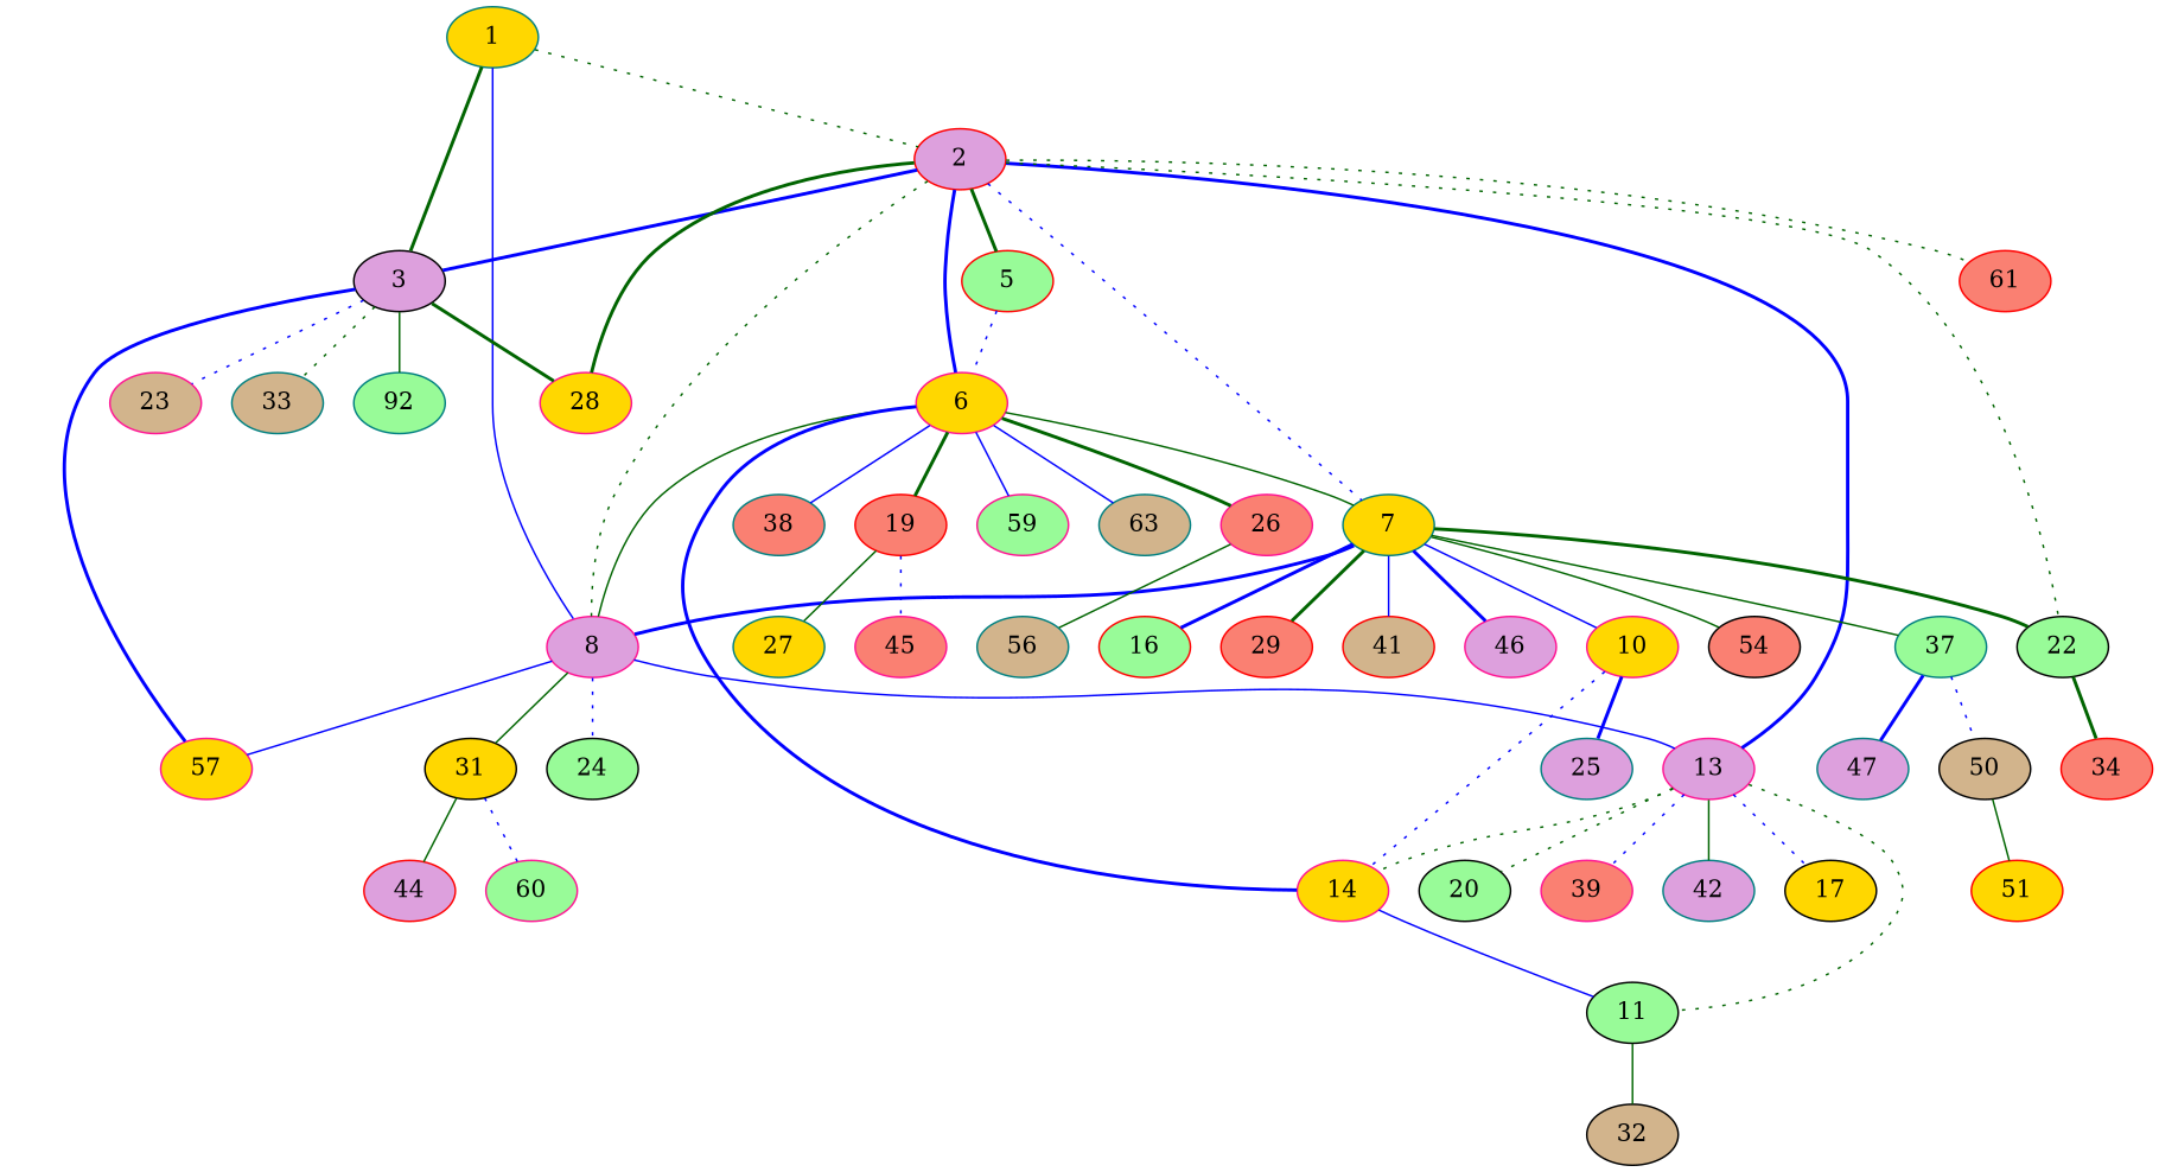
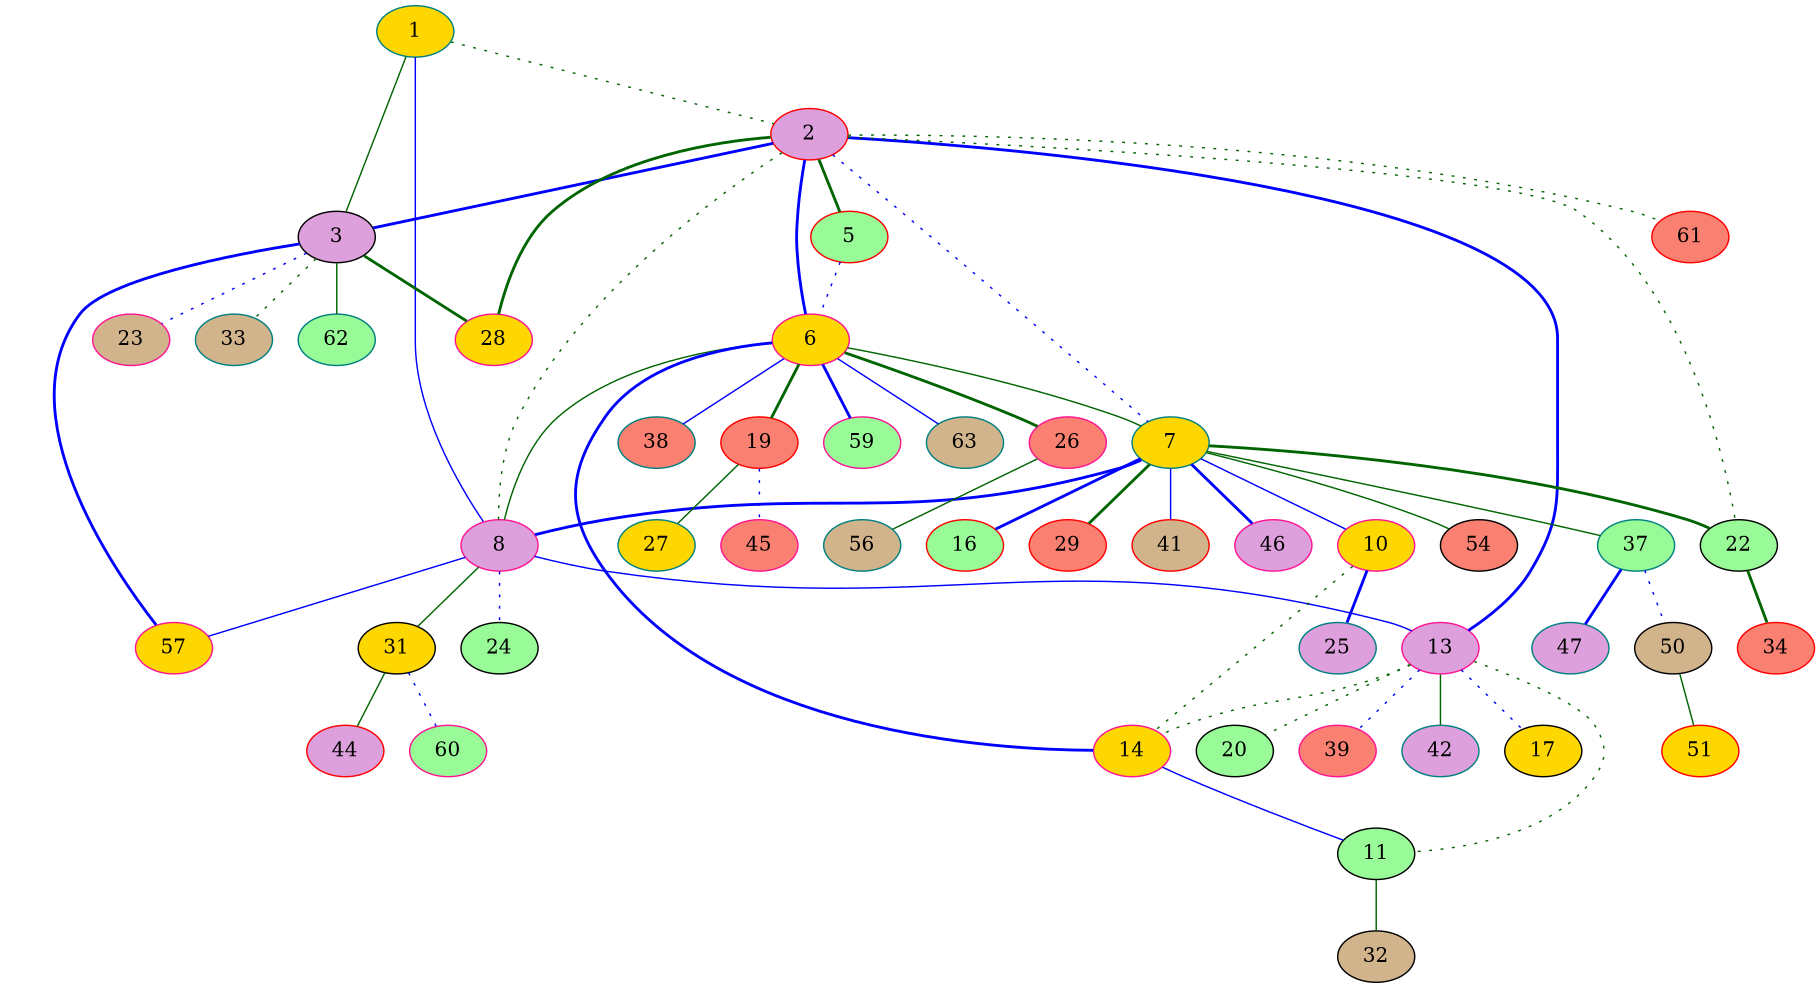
  graph {
    node [color=deeppink fillcolor=gold style=filled]
    edge [color=darkgreen style=solid]
    1 [color=teal super="+35"]
    2 [color=red fillcolor=plum super="+4"]
    3 [color=black fillcolor=plum super="+18"]
    8 [fillcolor=plum super="+9"]
    5 [color=red fillcolor=palegreen]
    6 [super="+53"]
    7 [color=teal super="+12"]
    13 [fillcolor=plum super="+36"]
    22 [color=black fillcolor=palegreen super="+52"]
    28
    61 [color=red fillcolor=salmon]
    23 [fillcolor=tan]
    33 [color=teal fillcolor=tan]
    57
-   62 [color=teal fillcolor=palegreen label=92]
+   62 [color=teal fillcolor=palegreen]
    24 [color=black fillcolor=palegreen]
    31 [color=black super="+48"]
    14
    19 [color=red fillcolor=salmon super="+30"]
    26 [fillcolor=salmon super="+55"]
    38 [color=teal fillcolor=salmon]
    59 [fillcolor=palegreen]
    63 [color=teal fillcolor=tan]
    10 [super="+11"]
    16 [color=red fillcolor=palegreen super="+43"]
    29 [color=red fillcolor=salmon]
    37 [color=teal fillcolor=palegreen super="+40"]
    41 [color=red fillcolor=tan]
    46 [fillcolor=plum super="+49"]
    54 [color=black fillcolor=salmon]
    n31 [color=black fillcolor=palegreen label=11 super="+21"]
    17 [color=black]
    20 [color=black fillcolor=palegreen]
    39 [fillcolor=salmon]
    42 [color=teal fillcolor=plum]
    34 [color=red fillcolor=salmon]
    27 [color=teal]
    45 [fillcolor=salmon]
    56 [color=teal fillcolor=tan]
    25 [color=teal fillcolor=plum]
    47 [color=teal fillcolor=plum]
    50 [color=black fillcolor=tan]
    44 [color=red fillcolor=plum super="+58"]
    60 [fillcolor=palegreen]
    32 [color=black fillcolor=tan]
    51 [color=red super="+64"]
    1 -- 2 [style=dotted]
-   1 -- 3 [style=bold]
+   1 -- 3
    1 -- 8 [color=blue]
    2 -- 3 [color=blue style=bold]
    2 -- 8 [style=dotted]
    2 -- 5 [style=bold]
    2 -- 6 [color=blue style=bold]
    2 -- 7 [color=blue style=dotted]
    2 -- 13 [color=blue style=bold]
    2 -- 22 [style=dotted]
    2 -- 28 [style=bold]
    2 -- 61 [style=dotted]
    3 -- 28 [style=bold]
    3 -- 23 [color=blue style=dotted]
    3 -- 33 [style=dotted]
    3 -- 57 [color=blue style=bold]
    3 -- 62
    8 -- 13 [color=blue]
    8 -- 57 [color=blue]
    8 -- 24 [color=blue style=dotted]
    8 -- 31
    5 -- 6 [color=blue style=dotted]
    6 -- 8
    6 -- 7
    6 -- 14 [color=blue style=bold]
    6 -- 19 [style=bold]
    6 -- 26 [style=bold]
    6 -- 38 [color=blue]
-   6 -- 59 [color=blue]
+   6 -- 59 [color=blue style=bold]
    6 -- 63 [color=blue]
    7 -- 8 [color=blue style=bold weight=2]
    7 -- 22 [style=bold]
    7 -- 10 [color=blue weight=2]
    7 -- 16 [color=blue style=bold]
    7 -- 29 [style=bold]
    7 -- 37
    7 -- 41 [color=blue]
    7 -- 46 [color=blue style=bold]
    7 -- 54
    13 -- 14 [style=dotted]
    13 -- n31 [style=dotted]
    13 -- 17 [color=blue style=dotted]
    13 -- 20 [style=dotted]
    13 -- 39 [color=blue style=dotted]
    13 -- 42
    22 -- 34 [style=bold]
    31 -- 44
    31 -- 60 [color=blue style=dotted]
    14 -- n31 [color=blue]
    19 -- 27
    19 -- 45 [color=blue style=dotted]
    26 -- 56
-   10 -- 14 [color=blue style=dotted]
+   10 -- 14 [style=dotted]
    10 -- 25 [color=blue style=bold]
    37 -- 47 [color=blue style=bold]
    37 -- 50 [color=blue style=dotted]
    n31 -- 32
    50 -- 51
  }
